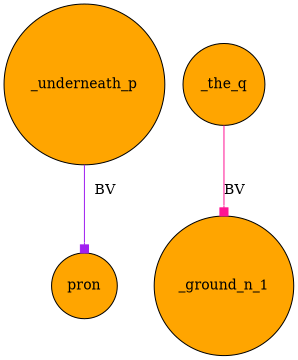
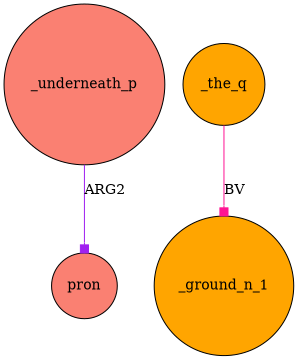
  digraph {
    node [fillcolor=salmon shape=circle style=filled]
    edge [arrowhead=box]
-   _underneath_p [fillcolor=orange]
-   pron [fillcolor=orange]
+   _underneath_p
+   pron
    _ground_n_1 [fillcolor=orange]
    _the_q [fillcolor=orange]
-   _underneath_p -> pron [color=purple label=BV]
+   _underneath_p -> pron [color=purple label=ARG2]
    _the_q -> _ground_n_1 [color=deeppink label=BV]
  }
